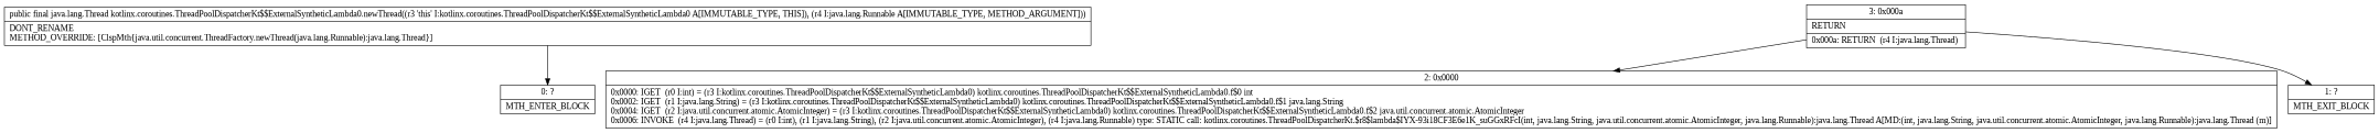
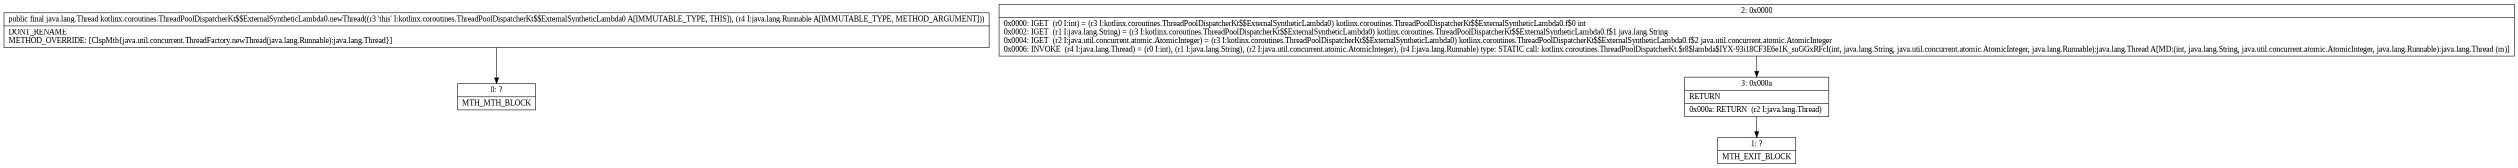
  digraph {
    fontname="Liberation Serif"
    node [fontname="Liberation Serif" shape=record]
    edge [fontname="Liberation Serif"]
-   n1 [label="{0\:\ ?|MTH_ENTER_BLOCK\l}"]
+   n1 [label="{0\:\ ?|MTH_MTH_BLOCK\l}"]
    n2 [label="{2\:\ 0x0000|0x0000: IGET  (r0 I:int) = (r3 I:kotlinx.coroutines.ThreadPoolDispatcherKt$$ExternalSyntheticLambda0) kotlinx.coroutines.ThreadPoolDispatcherKt$$ExternalSyntheticLambda0.f$0 int \l0x0002: IGET  (r1 I:java.lang.String) = (r3 I:kotlinx.coroutines.ThreadPoolDispatcherKt$$ExternalSyntheticLambda0) kotlinx.coroutines.ThreadPoolDispatcherKt$$ExternalSyntheticLambda0.f$1 java.lang.String \l0x0004: IGET  (r2 I:java.util.concurrent.atomic.AtomicInteger) = (r3 I:kotlinx.coroutines.ThreadPoolDispatcherKt$$ExternalSyntheticLambda0) kotlinx.coroutines.ThreadPoolDispatcherKt$$ExternalSyntheticLambda0.f$2 java.util.concurrent.atomic.AtomicInteger \l0x0006: INVOKE  (r4 I:java.lang.Thread) = (r0 I:int), (r1 I:java.lang.String), (r2 I:java.util.concurrent.atomic.AtomicInteger), (r4 I:java.lang.Runnable) type: STATIC call: kotlinx.coroutines.ThreadPoolDispatcherKt.$r8$lambda$IYX\-93i18CF3E6e1K_suGGxRFcI(int, java.lang.String, java.util.concurrent.atomic.AtomicInteger, java.lang.Runnable):java.lang.Thread A[MD:(int, java.lang.String, java.util.concurrent.atomic.AtomicInteger, java.lang.Runnable):java.lang.Thread (m)]\l}"]
-   n3 [label="{3\:\ 0x000a|RETURN\l|0x000a: RETURN  (r4 I:java.lang.Thread) \l}"]
+   n3 [label="{3\:\ 0x000a|RETURN\l|0x000a: RETURN  (r2 I:java.lang.Thread) \l}"]
    n4 [label="{1\:\ ?|MTH_EXIT_BLOCK\l}"]
    n5 [label="{public final java.lang.Thread kotlinx.coroutines.ThreadPoolDispatcherKt$$ExternalSyntheticLambda0.newThread((r3 'this' I:kotlinx.coroutines.ThreadPoolDispatcherKt$$ExternalSyntheticLambda0 A[IMMUTABLE_TYPE, THIS]), (r4 I:java.lang.Runnable A[IMMUTABLE_TYPE, METHOD_ARGUMENT]))  | DONT_RENAME\lMETHOD_OVERRIDE: [ClspMth\{java.util.concurrent.ThreadFactory.newThread(java.lang.Runnable):java.lang.Thread\}]\l}"]
-   n3 -> n2
+   n2 -> n3
    n3 -> n4
    n5 -> n1
  }
